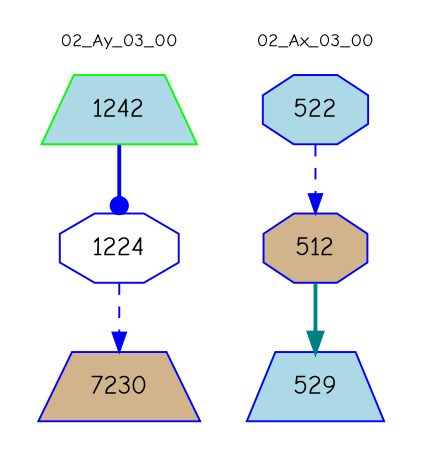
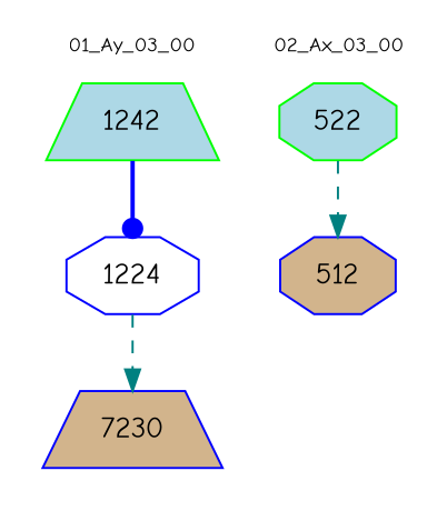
  digraph {
    fontname="Comic Neue"
    node [color=blue fillcolor=lightblue fontname="Comic Neue" shape=trapezium style=filled]
    edge [arrowhead=normal color=blue fontname="Comic Neue" style=bold]
    n1 [color=green label=1242]
    n2 [fillcolor=white label=1224 shape=octagon]
    n3 [fillcolor=tan label=7230]
-   n4 [label=522 shape=octagon]
+   n4 [color=green label=522 shape=octagon]
    n5 [fillcolor=tan label=512 shape=octagon]
-   n6 [label=529]
    subgraph cluster_1 {
      color=white
      fontsize=10
-     label="02_Ay_03_00"
+     label="01_Ay_03_00"
      n1
      n2
      n3
    }
    subgraph cluster_2 {
      color=white
      fontsize=10
      label="02_Ax_03_00"
      n4
      n5
-     n6
    }
    n1 -> n2 [arrowhead=dot]
-   n2 -> n3 [style=dashed]
-   n4 -> n5 [style=dashed]
-   n5 -> n6 [color=teal]
+   n2 -> n3 [color=teal style=dashed]
+   n4 -> n5 [color=teal style=dashed]
  }
